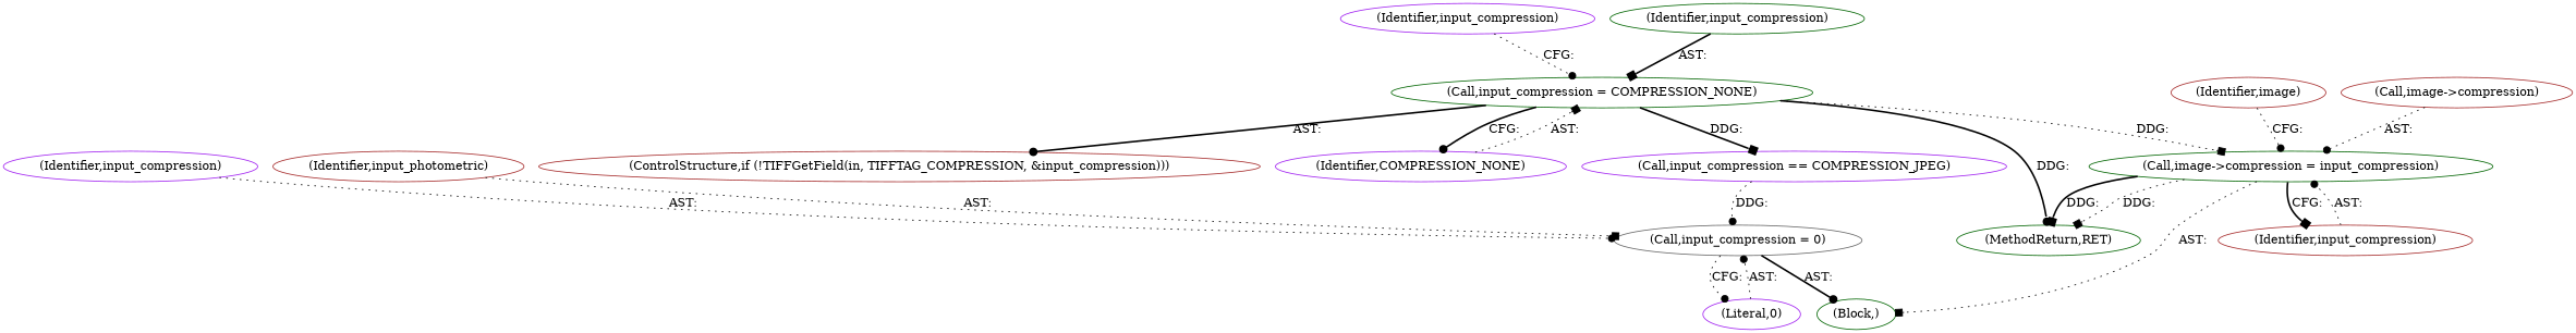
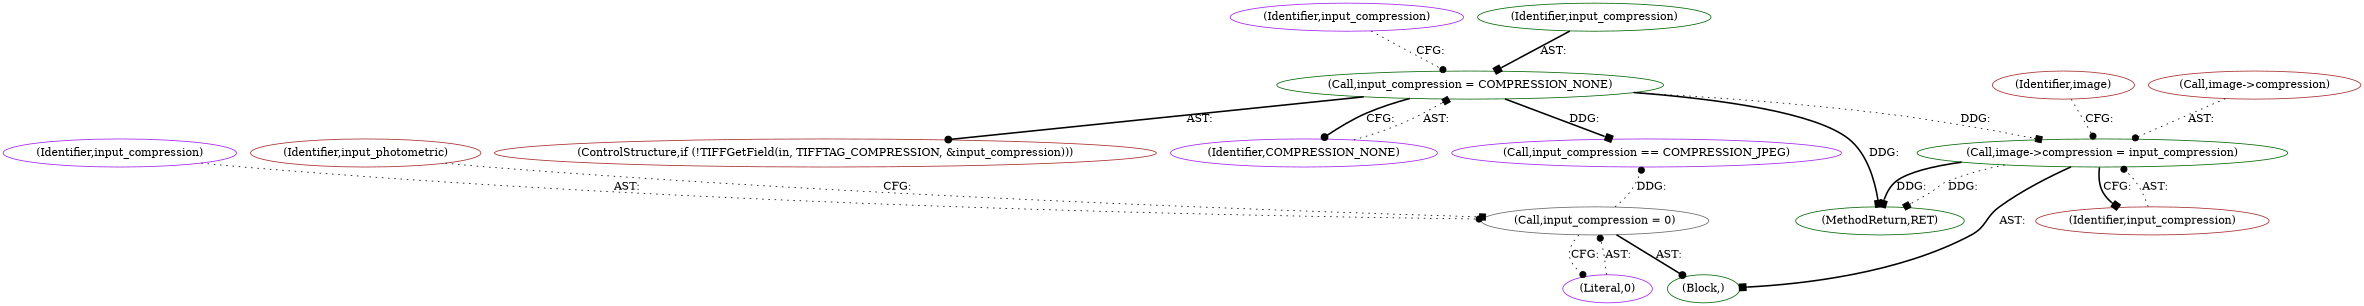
  digraph {
    node [color=darkgreen]
    edge [arrowhead=dot style=dotted]
    n1 [label="(Call,image->compression = input_compression)"]
    n2 [label="(MethodReturn,RET)"]
    n3 [label="(Block,)"]
    n4 [color=brown label="(Identifier,input_compression)"]
    n5 [label="(Call,input_compression = COMPRESSION_NONE)"]
    n6 [color=brown label="(ControlStructure,if (!TIFFGetField(in, TIFFTAG_COMPRESSION, &input_compression)))"]
    n7 [color=purple label="(Identifier,COMPRESSION_NONE)"]
    n8 [color=purple label="(Call,input_compression == COMPRESSION_JPEG)"]
    n9 [color=gray40 label="(Call,input_compression = 0)"]
    n10 [color=purple label="(Literal,0)"]
    n11 [color=purple label="(Identifier,input_compression)"]
    n12 [color=purple label="(Identifier,input_compression)"]
    n13 [color=brown label="(Identifier,input_photometric)"]
    n14 [color=brown label="(Identifier,image)"]
    n15 [color=brown label="(Call,image->compression)"]
    n16 [label="(Identifier,input_compression)"]
    n1 -> n2 [arrowhead=box label="DDG: " style=bold]
    n1 -> n2 [arrowhead=box label="DDG: "]
-   n1 -> n3 [arrowhead=box label="AST: "]
+   n1 -> n3 [arrowhead=box label="AST: " style=bold]
    n1 -> n4 [arrowhead=box label="CFG: " style=bold]
    n4 -> n1 [label="AST: "]
    n5 -> n1 [arrowhead=box label="DDG: "]
-   n5 -> n2 [label="DDG: " style=bold]
+   n5 -> n2 [arrowhead=box label="DDG: " style=bold]
    n5 -> n6 [label="AST: " style=bold]
    n5 -> n7 [label="CFG: " style=bold]
    n5 -> n8 [arrowhead=box label="DDG: " style=bold]
    n7 -> n5 [arrowhead=box label="AST: "]
    n9 -> n3 [label="AST: " style=bold]
-   n8 -> n9 [label="DDG: "]
+   n9 -> n8 [label="DDG: "]
    n9 -> n10 [label="CFG: "]
    n10 -> n9 [label="AST: "]
    n11 -> n5 [label="CFG: "]
    n12 -> n9 [label="AST: "]
-   n13 -> n9 [arrowhead=box label="AST: "]
+   n13 -> n9 [arrowhead=box label="CFG: "]
    n14 -> n1 [label="CFG: "]
    n15 -> n1 [label="AST: "]
    n16 -> n5 [arrowhead=box label="AST: " style=bold]
  }
